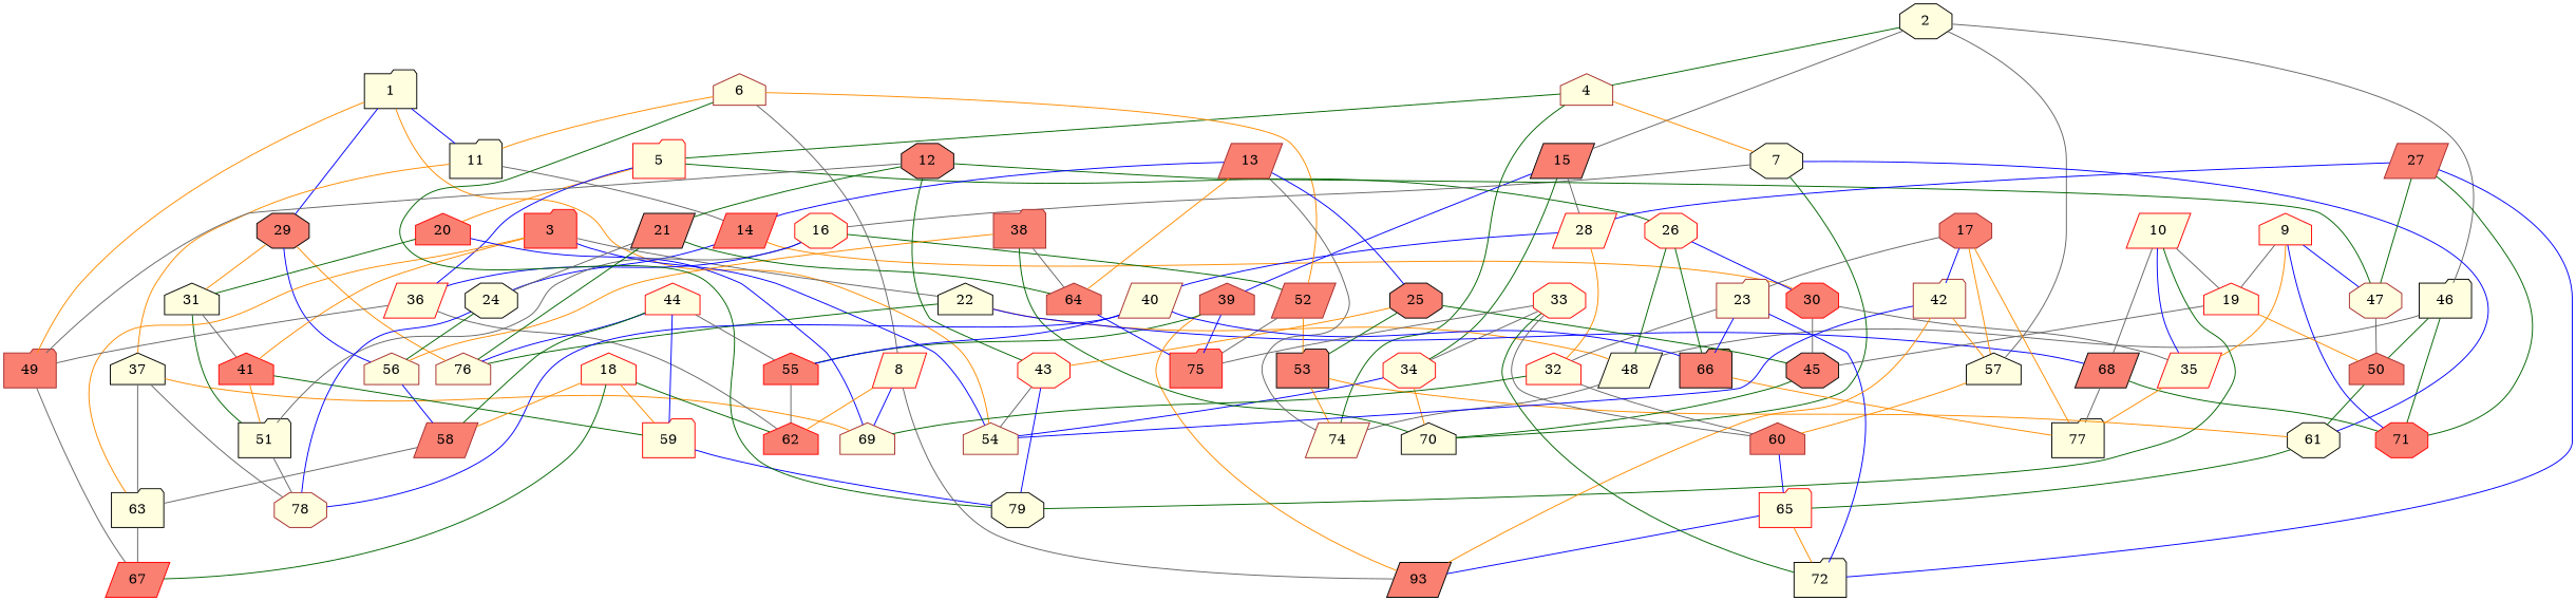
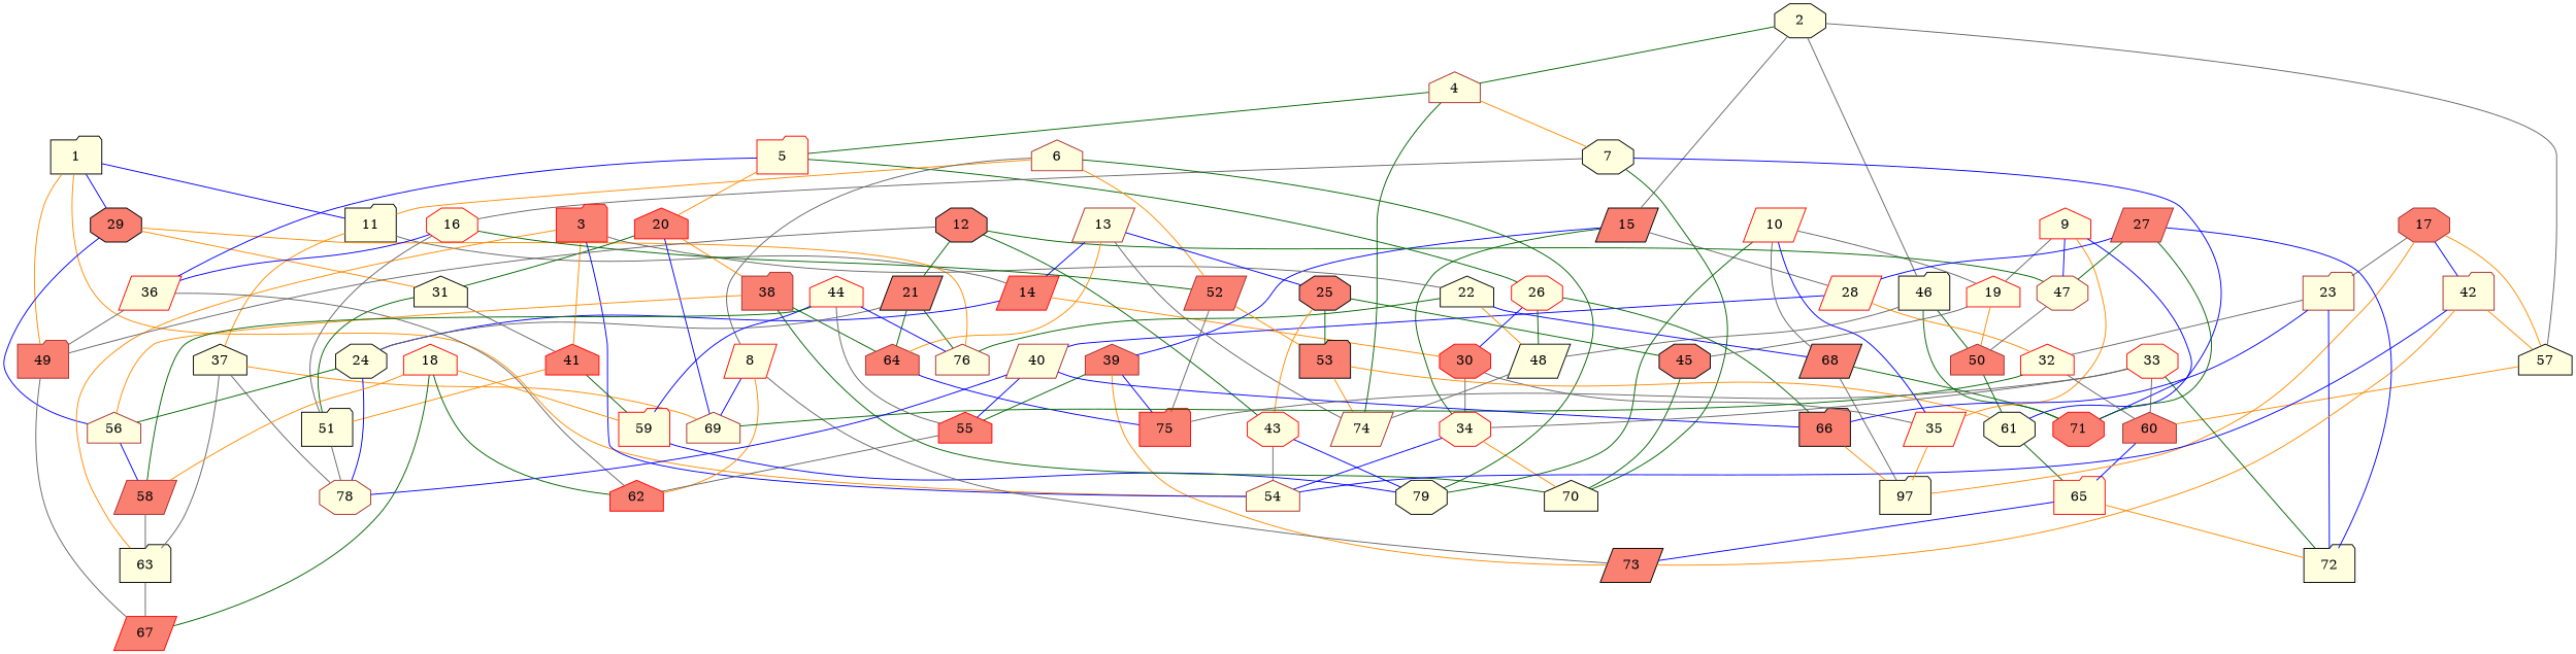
  graph {
    node [color=black fillcolor=lightyellow shape=house style=filled]
    edge [color=gray40]
    1 [shape=folder]
    11 [shape=folder]
    29 [fillcolor=salmon shape=octagon]
    49 [color=brown fillcolor=salmon shape=folder]
    54 [color=brown]
    14 [color=red fillcolor=salmon shape=parallelogram]
    37
    31
    76 [color=brown]
    56 [color=brown]
    67 [color=red fillcolor=salmon shape=parallelogram]
    2 [shape=octagon]
    4 [color=brown]
    15 [fillcolor=salmon shape=parallelogram]
    46 [shape=folder]
    57
    5 [color=red shape=folder]
    7 [shape=octagon]
    74 [color=brown shape=parallelogram]
    28 [color=red shape=parallelogram]
    34 [color=red shape=octagon]
    39 [color=brown fillcolor=salmon]
    71 [color=red fillcolor=salmon shape=octagon]
    50 [color=brown fillcolor=salmon]
    48 [shape=parallelogram]
    60 [color=brown fillcolor=salmon]
    3 [color=red fillcolor=salmon shape=folder]
    22
    41 [color=red fillcolor=salmon]
    63 [shape=folder]
    68 [fillcolor=salmon shape=parallelogram]
    51 [shape=folder]
    59 [color=red shape=folder]
    20 [color=red fillcolor=salmon]
    26 [color=red shape=octagon]
    36 [color=red shape=parallelogram]
    16 [color=red shape=octagon]
    61 [shape=octagon]
    70
    69 [color=brown]
    38 [color=brown fillcolor=salmon shape=folder]
    30 [color=red fillcolor=salmon shape=octagon]
    66 [fillcolor=salmon shape=folder]
    62 [color=red fillcolor=salmon]
    6 [color=brown]
    8 [color=red shape=parallelogram]
    52 [color=brown fillcolor=salmon shape=parallelogram]
    79 [shape=octagon]
-   73 [fillcolor=salmon shape=parallelogram label=93]
+   73 [fillcolor=salmon shape=parallelogram]
    53 [fillcolor=salmon shape=folder]
    75 [color=red fillcolor=salmon shape=folder]
    65 [color=red shape=folder]
    9 [color=red]
    19 [color=red]
    35 [color=red shape=parallelogram]
    47 [color=brown shape=octagon]
    45 [fillcolor=salmon shape=octagon]
-   77 [shape=folder]
+   77 [shape=folder label=97]
    10 [color=red shape=parallelogram]
    24 [shape=octagon]
    78 [color=brown shape=octagon]
    12 [fillcolor=salmon shape=octagon]
    21 [fillcolor=salmon shape=parallelogram]
    43 [color=red shape=octagon]
    64 [color=brown fillcolor=salmon]
-   13 [color=brown fillcolor=salmon shape=parallelogram]
+   13 [color=brown shape=parallelogram]
    25 [fillcolor=salmon shape=octagon]
    32 [color=red]
    40 [color=brown shape=parallelogram]
    55 [color=red fillcolor=salmon]
    17 [color=brown fillcolor=salmon shape=octagon]
    23 [color=brown shape=folder]
    42 [color=brown shape=folder]
    72 [shape=folder]
    18 [color=red]
    58 [color=brown fillcolor=salmon shape=parallelogram]
    27 [color=brown fillcolor=salmon shape=parallelogram]
    33 [color=red shape=octagon]
    44 [color=red]
    1 -- 11 [color=blue]
    1 -- 29 [color=blue]
    1 -- 49 [color=darkorange]
    1 -- 54 [color=darkorange]
    11 -- 14
    11 -- 37 [color=darkorange]
    29 -- 31 [color=darkorange]
    29 -- 76 [color=darkorange]
    29 -- 56 [color=blue]
    49 -- 67
    14 -- 30 [color=darkorange]
    14 -- 24 [color=blue]
    37 -- 63
    37 -- 69 [color=darkorange]
    37 -- 78
    31 -- 41
    31 -- 51 [color=darkgreen]
    56 -- 58 [color=blue]
    2 -- 4 [color=darkgreen]
    2 -- 15
    2 -- 46
    2 -- 57
    4 -- 5 [color=darkgreen]
    4 -- 7 [color=darkorange]
    4 -- 74 [color=darkgreen]
    15 -- 28
    15 -- 34 [color=darkgreen]
    15 -- 39 [color=blue]
    46 -- 71 [color=darkgreen]
    46 -- 50 [color=darkgreen]
    46 -- 48
    57 -- 60 [color=darkorange]
    5 -- 20 [color=darkorange]
    5 -- 26 [color=darkgreen]
    5 -- 36 [color=blue]
    7 -- 16
    7 -- 61 [color=blue]
    7 -- 70 [color=darkgreen]
    28 -- 32 [color=darkorange]
    28 -- 40 [color=blue]
    34 -- 54 [color=blue]
    34 -- 70 [color=darkorange]
    39 -- 73 [color=darkorange]
    39 -- 75 [color=blue]
    39 -- 55 [color=darkgreen]
    50 -- 61 [color=darkgreen]
    48 -- 74
    60 -- 65 [color=blue]
    3 -- 54 [color=blue]
    3 -- 22
    3 -- 41 [color=darkorange]
    3 -- 63 [color=darkorange]
    22 -- 76 [color=darkgreen]
    22 -- 48 [color=darkorange]
    22 -- 68 [color=blue]
    41 -- 51 [color=darkorange]
    41 -- 59 [color=darkgreen]
    63 -- 67
    68 -- 71 [color=darkgreen]
    68 -- 77
    51 -- 78
    59 -- 79 [color=blue]
    20 -- 31 [color=darkgreen]
    20 -- 69 [color=blue]
+   20 -- 38 [color=darkorange]
    26 -- 48 [color=darkgreen]
    26 -- 30 [color=blue]
    26 -- 66 [color=darkgreen]
    36 -- 49
    36 -- 62
    16 -- 51
    16 -- 36 [color=blue]
    16 -- 52 [color=darkgreen]
    61 -- 65 [color=darkgreen]
    38 -- 56 [color=darkorange]
    38 -- 70 [color=darkgreen]
-   38 -- 64
+   38 -- 64 [color=darkgreen]
    30 -- 35
-   30 -- 45
+   30 -- 34
    66 -- 77 [color=darkorange]
    6 -- 11 [color=darkorange]
    6 -- 8
    6 -- 52 [color=darkorange]
    6 -- 79 [color=darkgreen]
    8 -- 69 [color=blue]
    8 -- 62 [color=darkorange]
    8 -- 73
    52 -- 53 [color=darkorange]
    52 -- 75
    53 -- 74 [color=darkorange]
    53 -- 61 [color=darkorange]
    65 -- 73 [color=blue]
    65 -- 72 [color=darkorange]
    9 -- 71 [color=blue]
    9 -- 19
    9 -- 35 [color=darkorange]
    9 -- 47 [color=blue]
    19 -- 50 [color=darkorange]
    19 -- 45
    35 -- 77 [color=darkorange]
    47 -- 50
    45 -- 70 [color=darkgreen]
    10 -- 68
    10 -- 79 [color=darkgreen]
    10 -- 19
    10 -- 35 [color=blue]
    24 -- 56 [color=darkgreen]
    24 -- 78 [color=blue]
    12 -- 49
    12 -- 47 [color=darkgreen]
    12 -- 21 [color=darkgreen]
    12 -- 43 [color=darkgreen]
    21 -- 76 [color=darkgreen]
    21 -- 24
    21 -- 64 [color=darkgreen]
    43 -- 54
    43 -- 79 [color=blue]
    64 -- 75 [color=blue]
    13 -- 14 [color=blue]
    13 -- 74
    13 -- 64 [color=darkorange]
    13 -- 25 [color=blue]
    25 -- 53 [color=darkgreen]
    25 -- 45 [color=darkgreen]
    25 -- 43 [color=darkorange]
    32 -- 60
    32 -- 69 [color=darkgreen]
    40 -- 66 [color=blue]
    40 -- 78 [color=blue]
    40 -- 55 [color=blue]
    55 -- 62
    17 -- 57 [color=darkorange]
    17 -- 77 [color=darkorange]
    17 -- 23
    17 -- 42 [color=blue]
    23 -- 66 [color=blue]
    23 -- 32
    23 -- 72 [color=blue]
    42 -- 54 [color=blue]
    42 -- 57 [color=darkorange]
    42 -- 73 [color=darkorange]
    18 -- 67 [color=darkgreen]
    18 -- 59 [color=darkorange]
    18 -- 62 [color=darkgreen]
    18 -- 58 [color=darkorange]
    58 -- 63
    27 -- 28 [color=blue]
    27 -- 71 [color=darkgreen]
    27 -- 47 [color=darkgreen]
    27 -- 72 [color=blue]
    33 -- 34
    33 -- 60
    33 -- 75
    33 -- 72 [color=darkgreen]
    44 -- 76 [color=blue]
    44 -- 59 [color=blue]
    44 -- 55
    44 -- 58 [color=darkgreen]
  }
